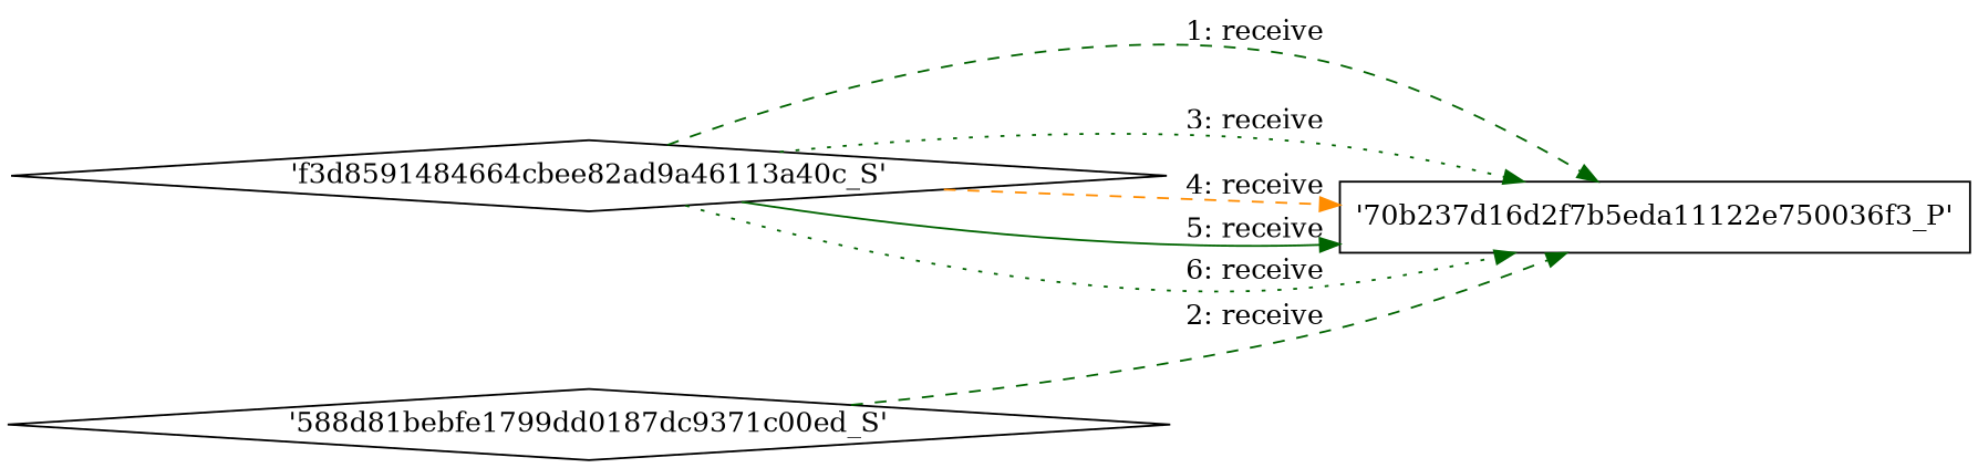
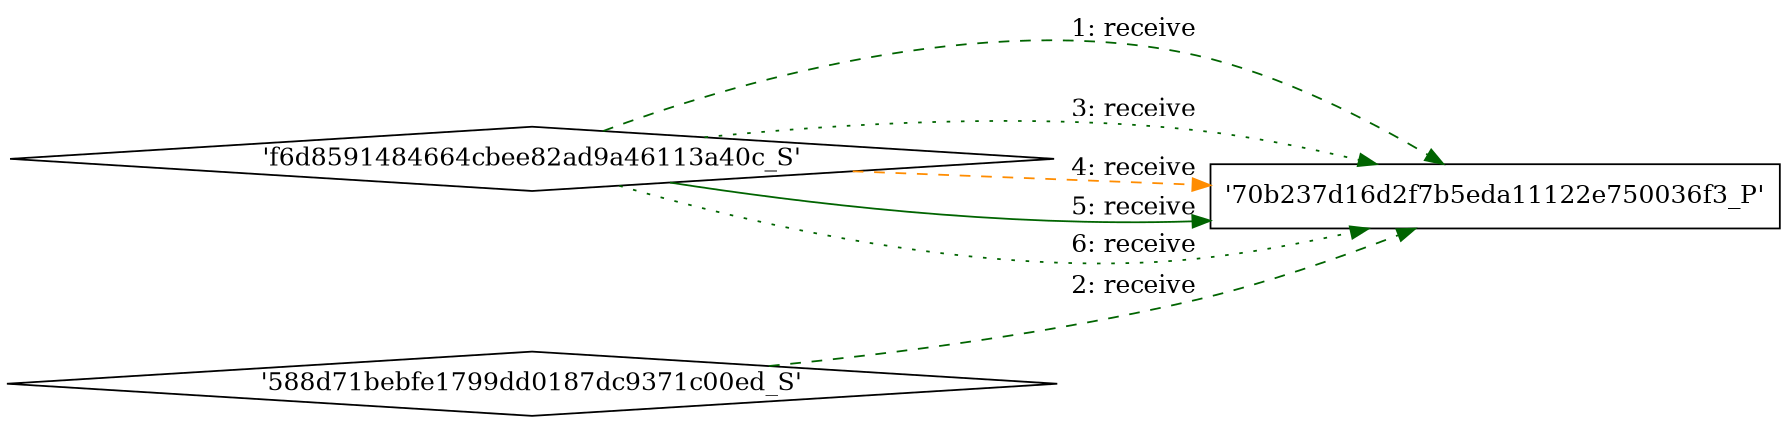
  digraph {
    engine=neato
    fixedsize=false
    fontsize=10
    nodesep=0.3
    rankdir=LR
    ranksep=0
    splines=true
    node [node_type=Socket shape=diamond]
    edge [color=darkgreen style=dashed]
    "'70b237d16d2f7b5eda11122e750036f3_P'" [node_type=Process shape=box]
-   "'f6d8591484664cbee82ad9a46113a40c_S'" [label="'f3d8591484664cbee82ad9a46113a40c_S'"]
-   "'588d71bebfe1799dd0187dc9371c00ed_S'" [label="'588d81bebfe1799dd0187dc9371c00ed_S'"]
+   "'f6d8591484664cbee82ad9a46113a40c_S'"
+   "'588d71bebfe1799dd0187dc9371c00ed_S'"
    "'f6d8591484664cbee82ad9a46113a40c_S'" -> "'70b237d16d2f7b5eda11122e750036f3_P'" [label="1: receive"]
    "'f6d8591484664cbee82ad9a46113a40c_S'" -> "'70b237d16d2f7b5eda11122e750036f3_P'" [label="3: receive" style=dotted]
    "'f6d8591484664cbee82ad9a46113a40c_S'" -> "'70b237d16d2f7b5eda11122e750036f3_P'" [color=darkorange label="4: receive"]
    "'f6d8591484664cbee82ad9a46113a40c_S'" -> "'70b237d16d2f7b5eda11122e750036f3_P'" [label="5: receive" style=solid]
    "'f6d8591484664cbee82ad9a46113a40c_S'" -> "'70b237d16d2f7b5eda11122e750036f3_P'" [label="6: receive" style=dotted]
    "'588d71bebfe1799dd0187dc9371c00ed_S'" -> "'70b237d16d2f7b5eda11122e750036f3_P'" [label="2: receive"]
  }
